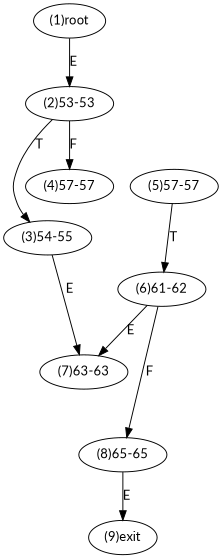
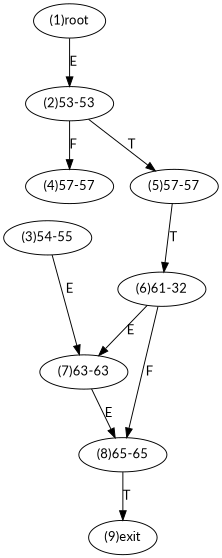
  digraph {
    fontname=Lato
    node [fontname=Lato]
    edge [fontname=Lato]
    n1 [label="(1)root"]
    n2 [label="(2)53-53"]
    n3 [label="(3)54-55"]
    n4 [label="(4)57-57"]
    n5 [label="(7)63-63"]
-   n6 [label="(6)61-62"]
+   n6 [label="(6)61-32"]
    n7 [label="(8)65-65"]
    n8 [label="(5)57-57"]
    n9 [label="(9)exit"]
    n1 -> n2 [label=E]
-   n2 -> n3 [label=T]
+   n2 -> n8 [label=T]
    n2 -> n4 [label=F]
    n3 -> n5 [label=E]
+   n5 -> n7 [label=E]
    n6 -> n5 [label=E]
    n6 -> n7 [label=F]
-   n7 -> n9 [label=E]
+   n7 -> n9 [label=T]
    n8 -> n6 [label=T]
  }
